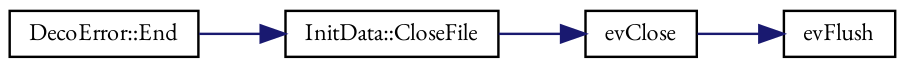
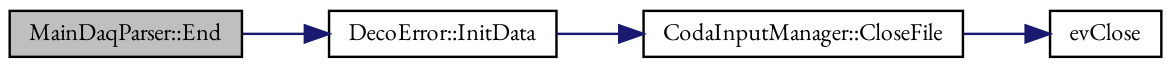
  digraph {
    fontname="EB Garamond"
    rankdir=LR
    node [color=black fontname="EB Garamond" fontsize=10 shape=record]
    edge [color=midnightblue fontname="EB Garamond" fontsize=10 labelfontname=FreeSans labelfontsize=10 style=solid]
-   n2 [height=0.2 label="DecoError::End" width=0.4]
-   n3 [height=0.2 label="InitData::CloseFile" width=0.4]
+   n1 [fillcolor=grey75 fontcolor=black height=0.2 label="MainDaqParser::End" style=filled width=0.4]
+   n2 [height=0.2 label="DecoError::InitData" width=0.4]
+   n3 [height=0.2 label="CodaInputManager::CloseFile" width=0.4]
    n4 [height=0.2 label=evClose width=0.4]
-   n5 [height=0.2 label=evFlush width=0.4]
+   n1 -> n2
    n2 -> n3
    n3 -> n4
-   n4 -> n5
  }
